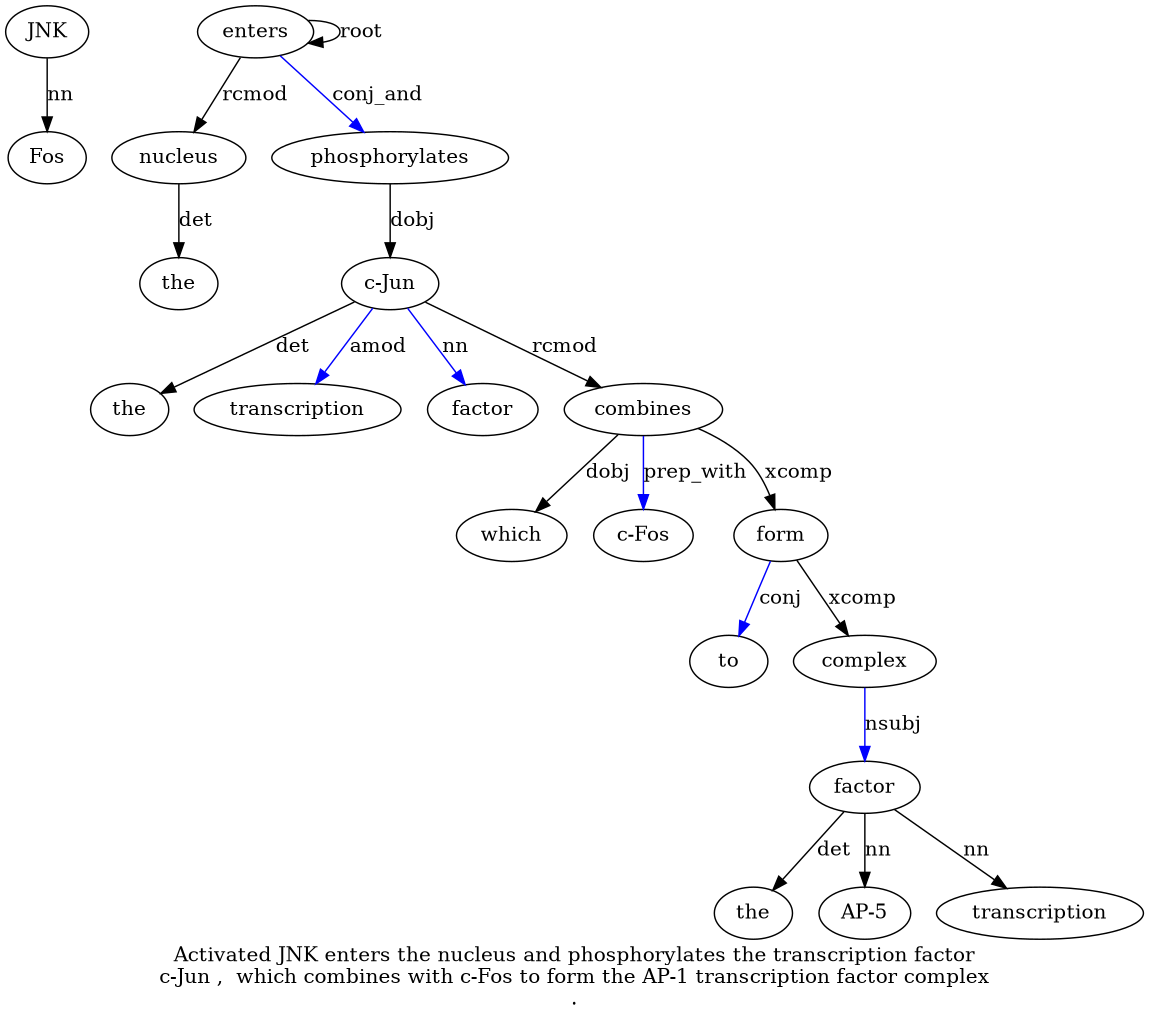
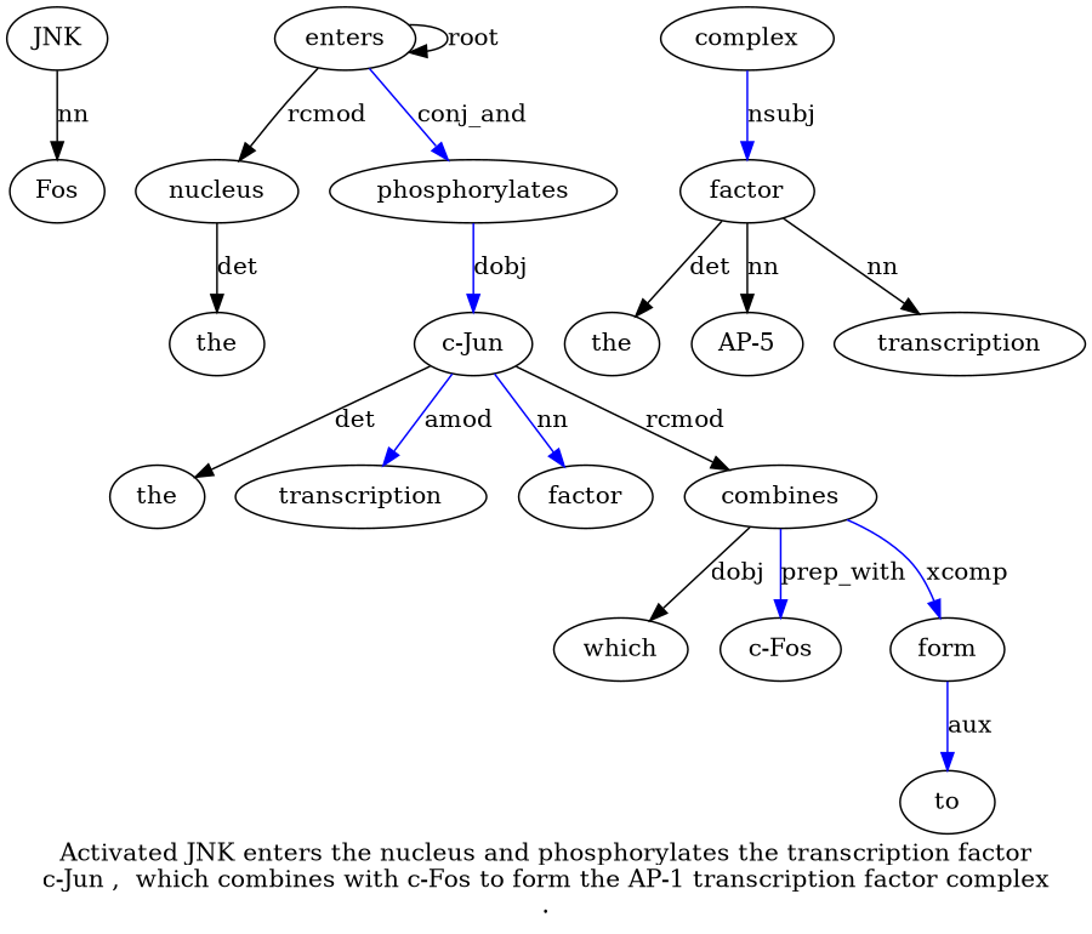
  digraph {
    label="Activated JNK enters the nucleus and phosphorylates the transcription factor\nc-Jun ,  which combines with c-Fos to form the AP-1 transcription factor complex\n."
    node [fillcolor=white style=filled]
    edge [color=black]
    n1 [label=JNK]
    n2 [label=Fos]
    n3 [label=enters]
    n4 [label=nucleus]
    n5 [label=phosphorylates]
    n6 [label=the]
    n7 [label="c-Jun"]
    n8 [label=the]
    n9 [label=transcription]
    n10 [label=factor]
    n11 [label=combines]
    n12 [label=which]
    n13 [label="c-Fos"]
    n14 [label=form]
    n15 [label=to]
    n16 [label=complex]
    n17 [label=factor]
    n18 [label=the]
    n19 [label="AP-5"]
    n20 [label=transcription]
    n1 -> n2 [label=nn]
    n3 -> n3 [label=root]
    n3 -> n4 [label=rcmod]
    n3 -> n5 [color=blue label=conj_and]
    n4 -> n6 [label=det]
-   n5 -> n7 [label=dobj]
+   n5 -> n7 [color=blue label=dobj]
    n7 -> n8 [label=det]
    n7 -> n9 [color=blue label=amod]
    n7 -> n10 [color=blue label=nn]
    n7 -> n11 [label=rcmod]
    n11 -> n12 [label=dobj]
    n11 -> n13 [color=blue label=prep_with]
-   n11 -> n14 [label=xcomp]
-   n14 -> n15 [color=blue label=conj]
-   n14 -> n16 [label=xcomp]
+   n11 -> n14 [color=blue label=xcomp]
+   n14 -> n15 [color=blue label=aux]
    n16 -> n17 [color=blue label=nsubj]
    n17 -> n18 [label=det]
    n17 -> n19 [label=nn]
    n17 -> n20 [label=nn]
  }
